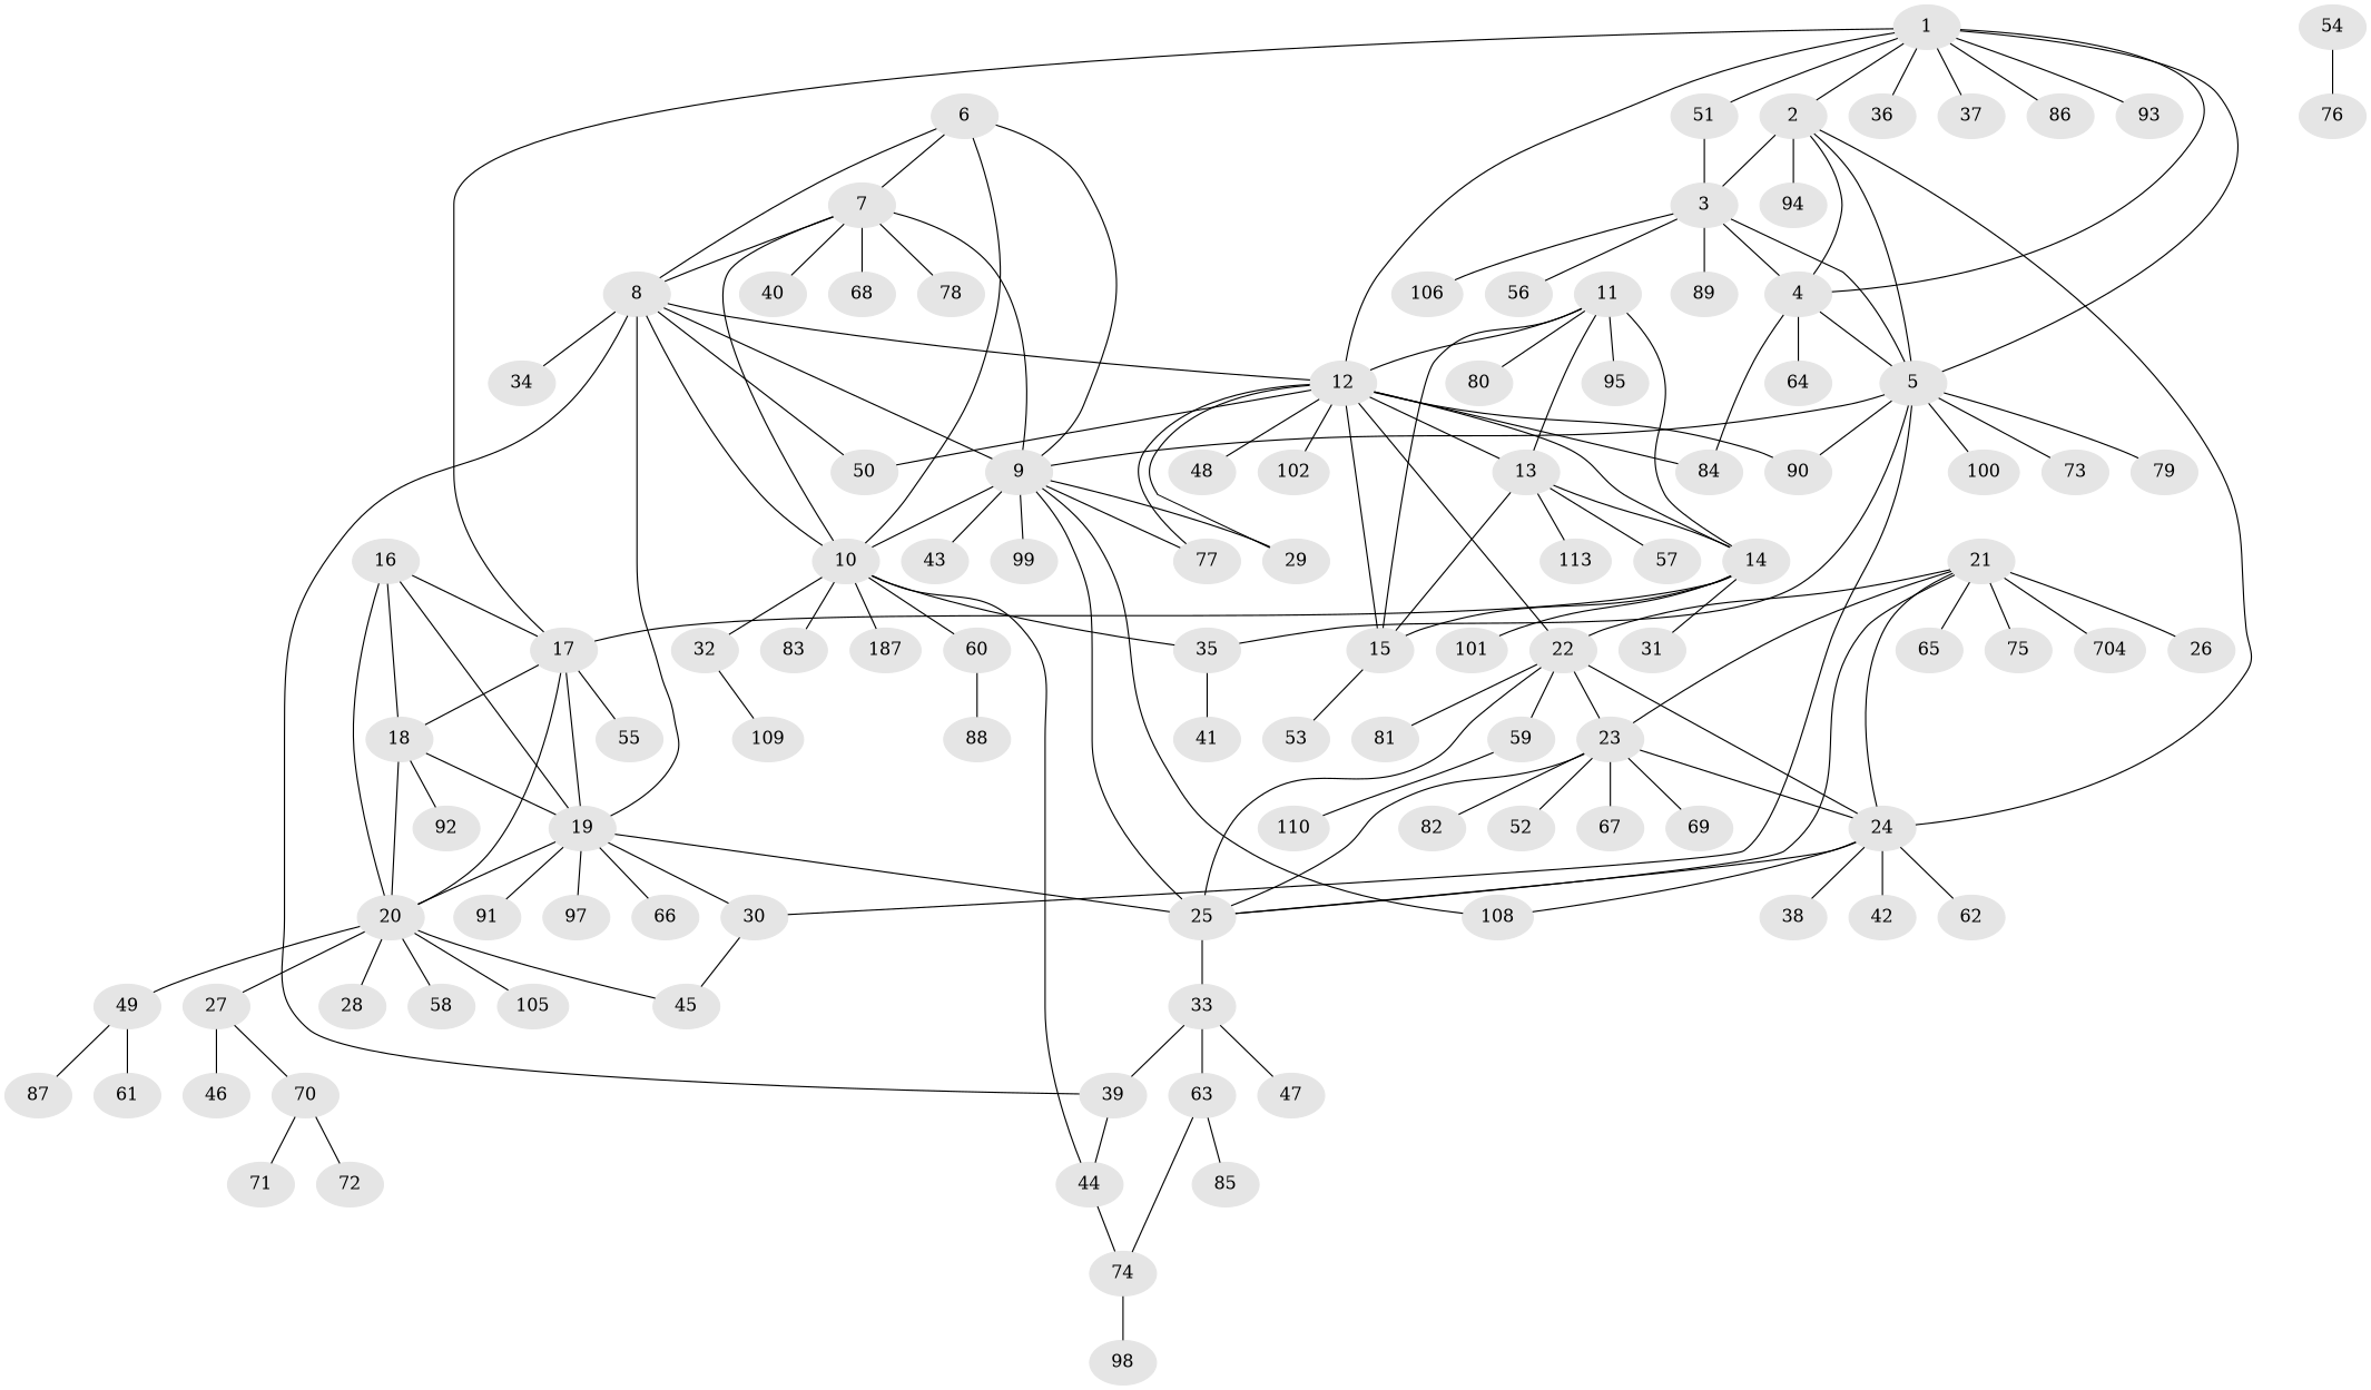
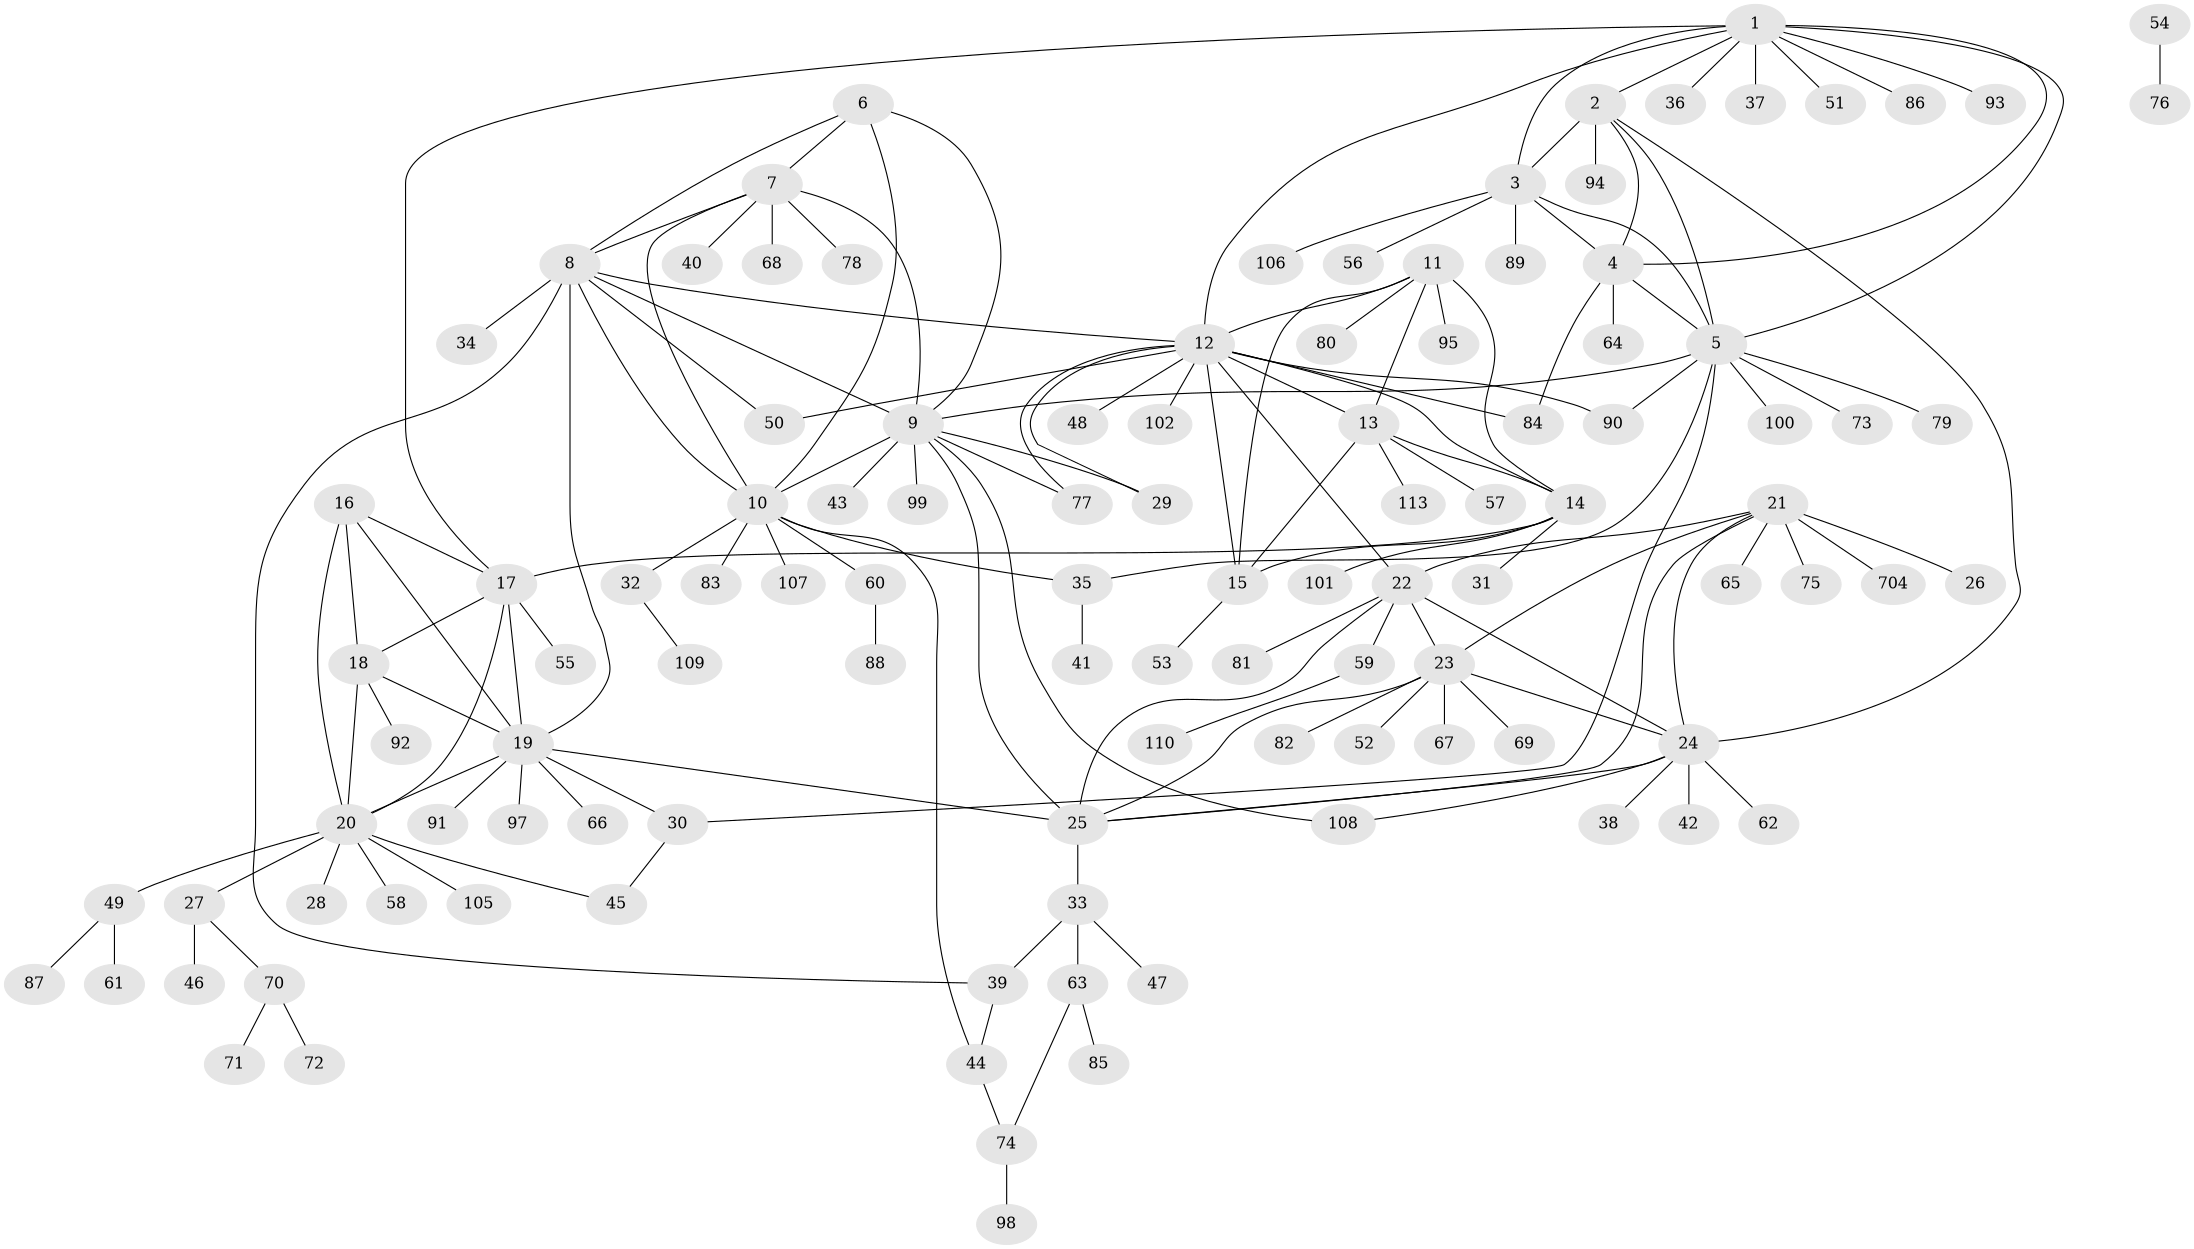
  graph {
    node [color=gray90 style=filled]
    1
    2
    3
    4
    5
    12
    17
    36
    37
    51
    86
    93
    24
    94
    56
    89
    106
    64
    84
    9
    30
    35
    73
    79
    90
    100
    50
    29
    77
    13
    14
    15
    22
    48
    102
    19
    18
    20
    55
    25
    108
    38
    42
    62
    10
    43
    99
    45
    41
    54
    76
    6
    7
    8
    40
    68
    78
    34
    39
    32
    44
    60
    83
-   107 [label=187]
+   107
    66
    91
    97
    33
    109
    74
    88
    11
    80
    95
    57
    n76 [label=113]
    31
    101
    53
    23
    59
    81
    16
    92
    27
    28
    49
    58
    105
    46
    70
    61
    87
    21
    26
    65
    75
    n98 [label=704]
    52
    67
    69
    82
    110
    47
    63
    71
    72
    85
    98
    1 -- 2
-   51 -- 3
+   1 -- 3
    1 -- 4
    1 -- 5
    1 -- 12
    1 -- 17
    1 -- 36
    1 -- 37
    1 -- 51
    1 -- 86
    1 -- 93
    2 -- 3
    2 -- 4
    2 -- 5
    2 -- 24
    2 -- 94
    3 -- 4
    3 -- 5
    3 -- 56
    3 -- 89
    3 -- 106
    4 -- 5
    4 -- 64
    4 -- 84
    5 -- 9
    5 -- 30
    5 -- 35
    5 -- 73
    5 -- 79
    5 -- 90
    5 -- 100
    12 -- 84
    12 -- 90
    12 -- 50
    12 -- 29
    12 -- 77
    12 -- 13
    12 -- 14
    12 -- 15
    12 -- 22
    12 -- 48
    12 -- 102
    17 -- 19
    17 -- 18
    17 -- 20
    17 -- 55
    24 -- 25
    24 -- 108
    24 -- 38
    24 -- 42
    24 -- 62
    9 -- 29
    9 -- 77
    9 -- 25
    9 -- 108
    9 -- 10
    9 -- 43
    9 -- 99
    30 -- 45
    35 -- 41
    13 -- 14
    13 -- 15
    13 -- 57
    13 -- n76
    14 -- 17
    14 -- 15
    14 -- 31
    14 -- 101
    15 -- 53
    22 -- 24
    22 -- 25
    22 -- 23
    22 -- 59
    22 -- 81
    19 -- 30
    19 -- 20
    19 -- 25
    19 -- 66
    19 -- 91
    19 -- 97
    18 -- 19
    18 -- 20
    18 -- 92
    20 -- 45
    20 -- 27
    20 -- 28
    20 -- 49
    20 -- 58
    20 -- 105
    25 -- 33
    10 -- 35
    10 -- 32
    10 -- 44
    10 -- 60
    10 -- 83
    10 -- 107
    54 -- 76
    6 -- 9
    6 -- 10
    6 -- 7
    6 -- 8
    7 -- 9
    7 -- 10
    7 -- 8
    7 -- 40
    7 -- 68
    7 -- 78
    8 -- 12
    8 -- 9
    8 -- 50
    8 -- 19
    8 -- 10
    8 -- 34
    8 -- 39
    39 -- 44
    32 -- 109
    44 -- 74
    60 -- 88
    33 -- 39
    33 -- 47
    33 -- 63
    74 -- 98
    11 -- 12
    11 -- 13
    11 -- 14
    11 -- 15
    11 -- 80
    11 -- 95
    23 -- 24
    23 -- 25
    23 -- 52
    23 -- 67
    23 -- 69
    23 -- 82
    59 -- 110
    16 -- 17
    16 -- 19
    16 -- 18
    16 -- 20
    27 -- 46
    27 -- 70
    49 -- 61
    49 -- 87
    70 -- 71
    70 -- 72
    21 -- 24
    21 -- 22
    21 -- 25
    21 -- 23
    21 -- 26
    21 -- 65
    21 -- 75
    21 -- n98
    63 -- 74
    63 -- 85
  }
